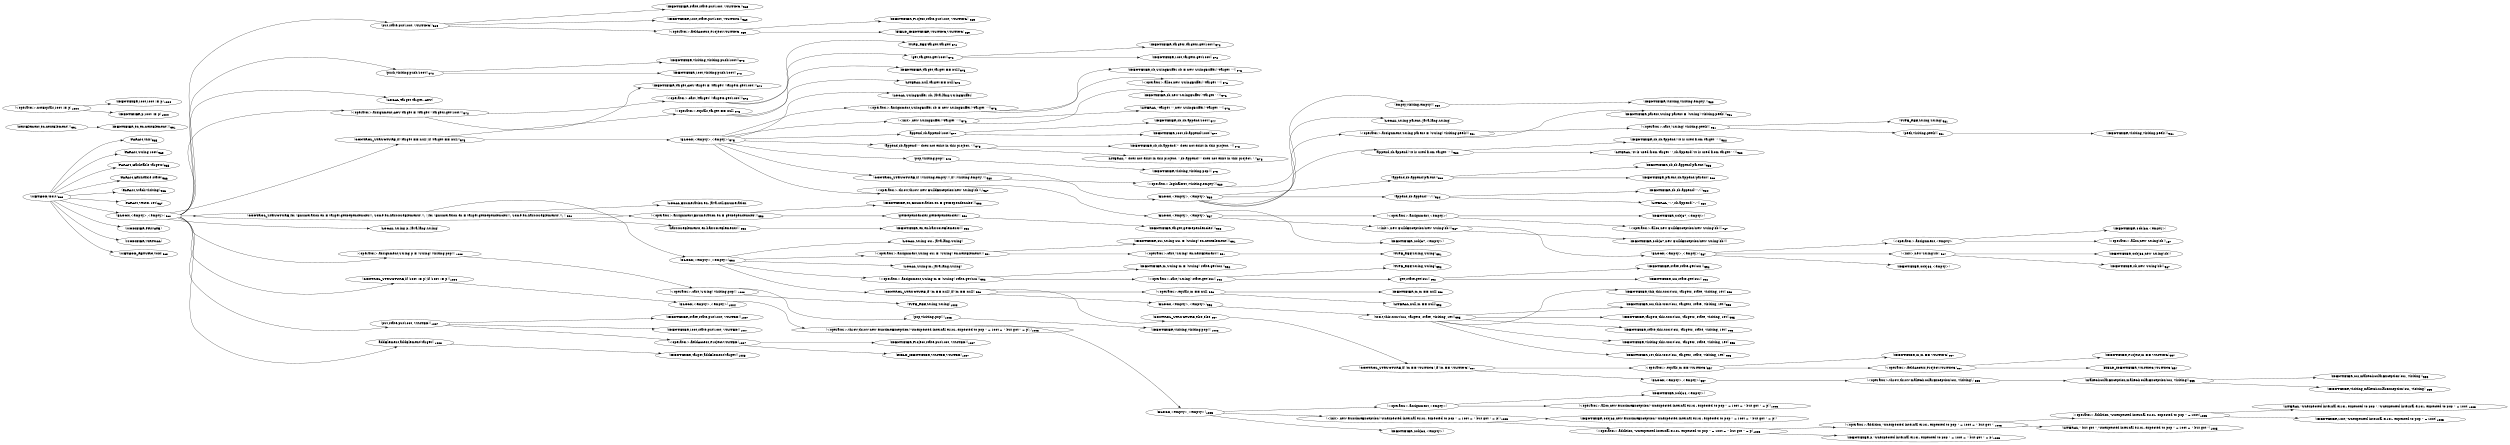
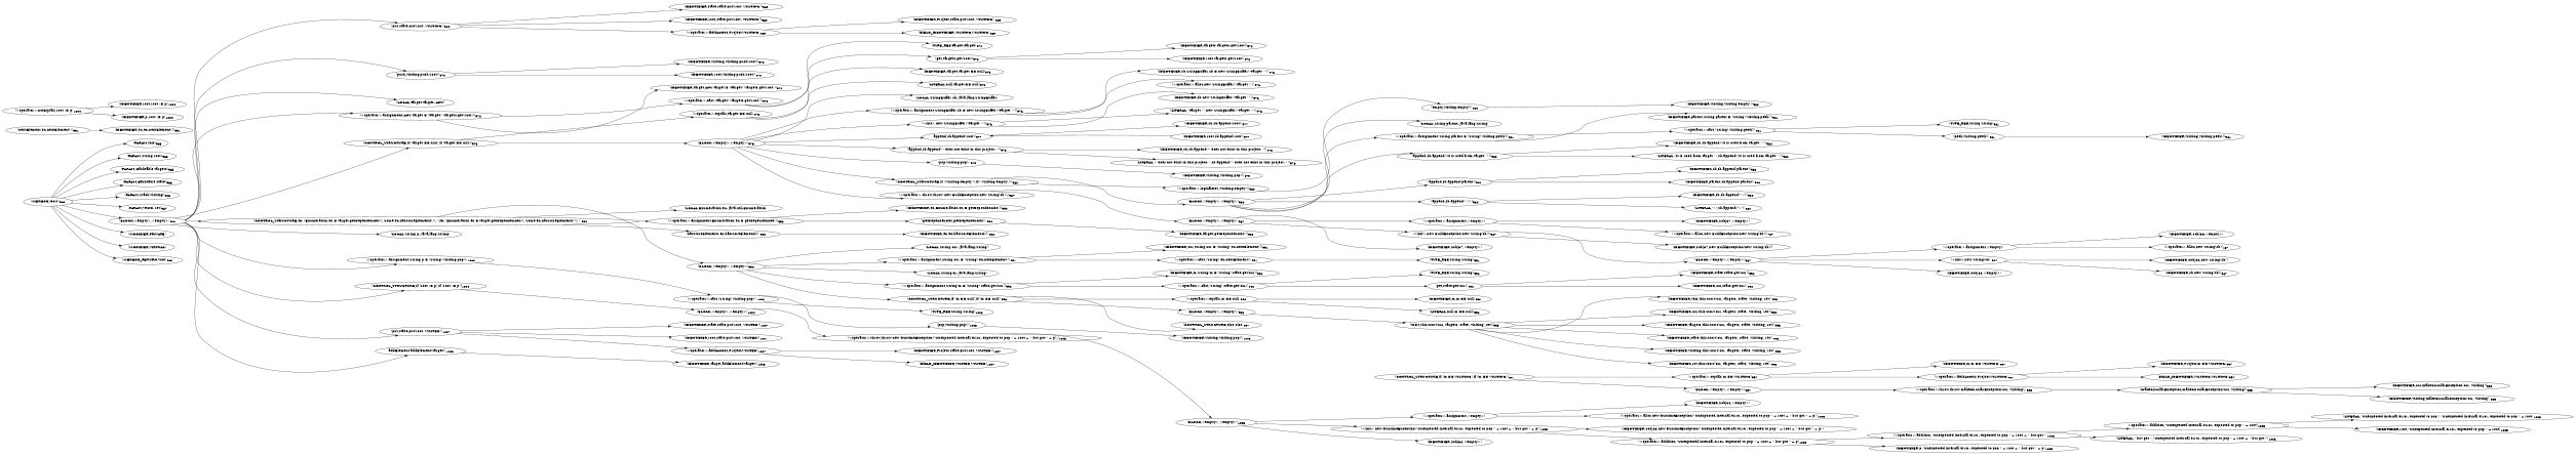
  digraph {
    rankdir=LR
    n1 [label=<(METHOD,tsort)<SUB>965</SUB>>]
    n2 [label=<(PARAM,this)<SUB>965</SUB>>]
    n3 [label=<(PARAM,String root)<SUB>965</SUB>>]
    n4 [label=<(PARAM,Hashtable targets)<SUB>965</SUB>>]
    n5 [label=<(PARAM,Hashtable state)<SUB>966</SUB>>]
    n6 [label=<(PARAM,Stack visiting)<SUB>966</SUB>>]
    n7 [label=<(PARAM,Vector ret)<SUB>967</SUB>>]
    n8 [label=<(BLOCK,&lt;empty&gt;,&lt;empty&gt;)<SUB>968</SUB>>]
    n9 [label=<(MODIFIER,PRIVATE)>]
    n10 [label=<(MODIFIER,VIRTUAL)>]
    n11 [label=<(METHOD_RETURN,void)<SUB>965</SUB>>]
    n12 [label=<(put,state.put(root, VISITING))<SUB>969</SUB>>]
    n13 [label=<(push,visiting.push(root))<SUB>970</SUB>>]
    n14 [label=<(LOCAL,Target target: ANY)>]
    n15 [label=<(&lt;operator&gt;.assignment,ANY target = (Target) (targets.get(root)))<SUB>972</SUB>>]
    n16 [label=<(CONTROL_STRUCTURE,if (target == null),if (target == null))<SUB>975</SUB>>]
    n17 [label=<(CONTROL_STRUCTURE,for (Enumeration en = target.getDependencies(); Some(en.hasMoreElements()); ),for (Enumeration en = target.getDependencies(); Some(en.hasMoreElements()); ))<SUB>990</SUB>>]
    n18 [label=<(LOCAL,String p: java.lang.String)>]
    n19 [label=<(&lt;operator&gt;.assignment,String p = (String) visiting.pop())<SUB>1003</SUB>>]
    n20 [label=<(CONTROL_STRUCTURE,if (root != p),if (root != p))<SUB>1004</SUB>>]
    n21 [label=<(put,state.put(root, VISITED))<SUB>1007</SUB>>]
    n22 [label=<(addElement,addElement(target))<SUB>1008</SUB>>]
    n23 [label=<(IDENTIFIER,state,state.put(root, VISITING))<SUB>969</SUB>>]
    n24 [label=<(IDENTIFIER,root,state.put(root, VISITING))<SUB>969</SUB>>]
    n25 [label=<(&lt;operator&gt;.fieldAccess,Project.VISITING)<SUB>969</SUB>>]
    n26 [label=<(IDENTIFIER,visiting,visiting.push(root))<SUB>970</SUB>>]
    n27 [label=<(IDENTIFIER,root,visiting.push(root))<SUB>970</SUB>>]
    n28 [label=<(IDENTIFIER,target,ANY target = (Target) (targets.get(root)))<SUB>972</SUB>>]
    n29 [label=<(&lt;operator&gt;.cast,(Target) (targets.get(root)))<SUB>972</SUB>>]
    n30 [label=<(&lt;operator&gt;.equals,target == null)<SUB>975</SUB>>]
    n31 [label=<(BLOCK,&lt;empty&gt;,&lt;empty&gt;)<SUB>975</SUB>>]
    n32 [label=<(LOCAL,Enumeration en: java.util.Enumeration)>]
    n33 [label=<(&lt;operator&gt;.assignment,Enumeration en = getDependencies())<SUB>990</SUB>>]
    n34 [label=<(hasMoreElements,en.hasMoreElements())<SUB>990</SUB>>]
    n35 [label=<(BLOCK,&lt;empty&gt;,&lt;empty&gt;)<SUB>990</SUB>>]
    n36 [label=<(&lt;operator&gt;.cast,(String) visiting.pop())<SUB>1003</SUB>>]
    n37 [label=<(BLOCK,&lt;empty&gt;,&lt;empty&gt;)<SUB>1004</SUB>>]
    n38 [label=<(IDENTIFIER,state,state.put(root, VISITED))<SUB>1007</SUB>>]
    n39 [label=<(IDENTIFIER,root,state.put(root, VISITED))<SUB>1007</SUB>>]
    n40 [label=<(&lt;operator&gt;.fieldAccess,Project.VISITED)<SUB>1007</SUB>>]
    n41 [label=<(IDENTIFIER,target,addElement(target))<SUB>1008</SUB>>]
    n42 [label=<(IDENTIFIER,Project,state.put(root, VISITING))<SUB>969</SUB>>]
    n43 [label=<(FIELD_IDENTIFIER,VISITING,VISITING)<SUB>969</SUB>>]
    n44 [label=<(TYPE_REF,Target,Target)<SUB>972</SUB>>]
    n45 [label=<(get,targets.get(root))<SUB>972</SUB>>]
    n46 [label=<(IDENTIFIER,targets,targets.get(root))<SUB>972</SUB>>]
    n47 [label=<(IDENTIFIER,root,targets.get(root))<SUB>972</SUB>>]
    n48 [label=<(IDENTIFIER,target,target == null)<SUB>975</SUB>>]
    n49 [label=<(LITERAL,null,target == null)<SUB>975</SUB>>]
    n50 [label=<(LOCAL,StringBuffer sb: java.lang.StringBuffer)>]
    n51 [label=<(&lt;operator&gt;.assignment,StringBuffer sb = new StringBuffer(&quot;Target `&quot;))<SUB>976</SUB>>]
    n52 [label=<(&lt;init&gt;,new StringBuffer(&quot;Target `&quot;))<SUB>976</SUB>>]
    n53 [label=<(append,sb.append(root))<SUB>977</SUB>>]
    n54 [label=<(append,sb.append(&quot;' does not exist in this project. &quot;))<SUB>978</SUB>>]
    n55 [label=<(pop,visiting.pop())<SUB>979</SUB>>]
    n56 [label=<(CONTROL_STRUCTURE,if (!visiting.empty()),if (!visiting.empty()))<SUB>980</SUB>>]
    n57 [label=<(&lt;operator&gt;.throw,throw new BuildException(new String(sb));)<SUB>987</SUB>>]
    n58 [label=<(IDENTIFIER,sb,StringBuffer sb = new StringBuffer(&quot;Target `&quot;))<SUB>976</SUB>>]
    n59 [label=<(&lt;operator&gt;.alloc,new StringBuffer(&quot;Target `&quot;))<SUB>976</SUB>>]
    n60 [label=<(IDENTIFIER,sb,new StringBuffer(&quot;Target `&quot;))<SUB>976</SUB>>]
    n61 [label=<(LITERAL,&quot;Target `&quot;,new StringBuffer(&quot;Target `&quot;))<SUB>976</SUB>>]
    n62 [label=<(IDENTIFIER,sb,sb.append(root))<SUB>977</SUB>>]
    n63 [label=<(IDENTIFIER,root,sb.append(root))<SUB>977</SUB>>]
    n64 [label=<(IDENTIFIER,sb,sb.append(&quot;' does not exist in this project. &quot;))<SUB>978</SUB>>]
    n65 [label=<(LITERAL,&quot;' does not exist in this project. &quot;,sb.append(&quot;' does not exist in this project. &quot;))<SUB>978</SUB>>]
    n66 [label=<(IDENTIFIER,visiting,visiting.pop())<SUB>979</SUB>>]
    n67 [label=<(&lt;operator&gt;.logicalNot,!visiting.empty())<SUB>980</SUB>>]
    n68 [label=<(BLOCK,&lt;empty&gt;,&lt;empty&gt;)<SUB>980</SUB>>]
    n69 [label=<(BLOCK,&lt;empty&gt;,&lt;empty&gt;)<SUB>987</SUB>>]
    n70 [label=<(empty,visiting.empty())<SUB>980</SUB>>]
    n71 [label=<(LOCAL,String parent: java.lang.String)>]
    n72 [label=<(&lt;operator&gt;.assignment,String parent = (String) visiting.peek())<SUB>981</SUB>>]
    n73 [label=<(append,sb.append(&quot;It is used from target `&quot;))<SUB>982</SUB>>]
    n74 [label=<(append,sb.append(parent))<SUB>983</SUB>>]
    n75 [label=<(append,sb.append(&quot;'.&quot;))<SUB>984</SUB>>]
    n76 [label=<(IDENTIFIER,visiting,visiting.empty())<SUB>980</SUB>>]
    n77 [label=<(IDENTIFIER,parent,String parent = (String) visiting.peek())<SUB>981</SUB>>]
    n78 [label=<(&lt;operator&gt;.cast,(String) visiting.peek())<SUB>981</SUB>>]
    n79 [label=<(IDENTIFIER,sb,sb.append(&quot;It is used from target `&quot;))<SUB>982</SUB>>]
    n80 [label=<(LITERAL,&quot;It is used from target `&quot;,sb.append(&quot;It is used from target `&quot;))<SUB>982</SUB>>]
    n81 [label=<(IDENTIFIER,sb,sb.append(parent))<SUB>983</SUB>>]
    n82 [label=<(IDENTIFIER,parent,sb.append(parent))<SUB>983</SUB>>]
    n83 [label=<(IDENTIFIER,sb,sb.append(&quot;'.&quot;))<SUB>984</SUB>>]
    n84 [label=<(LITERAL,&quot;'.&quot;,sb.append(&quot;'.&quot;))<SUB>984</SUB>>]
    n85 [label=<(TYPE_REF,String,String)<SUB>981</SUB>>]
    n86 [label=<(peek,visiting.peek())<SUB>981</SUB>>]
    n87 [label=<(IDENTIFIER,visiting,visiting.peek())<SUB>981</SUB>>]
    n88 [label=<(&lt;operator&gt;.assignment,&lt;empty&gt;)>]
    n89 [label=<(&lt;init&gt;,new BuildException(new String(sb)))<SUB>987</SUB>>]
    n90 [label=<(IDENTIFIER,$obj67,&lt;empty&gt;)>]
    n91 [label=<(IDENTIFIER,$obj67,&lt;empty&gt;)>]
    n92 [label=<(&lt;operator&gt;.alloc,new BuildException(new String(sb)))<SUB>787</SUB>>]
    n93 [label=<(IDENTIFIER,$obj67,new BuildException(new String(sb)))>]
    n94 [label=<(BLOCK,&lt;empty&gt;,&lt;empty&gt;)<SUB>987</SUB>>]
    n95 [label=<(&lt;operator&gt;.assignment,&lt;empty&gt;)>]
    n96 [label=<(&lt;init&gt;,new String(sb))<SUB>987</SUB>>]
    n97 [label=<(IDENTIFIER,$obj66,&lt;empty&gt;)>]
    n98 [label=<(IDENTIFIER,$obj66,&lt;empty&gt;)>]
    n99 [label=<(&lt;operator&gt;.alloc,new String(sb))<SUB>187</SUB>>]
    n100 [label=<(IDENTIFIER,$obj66,new String(sb))>]
    n101 [label=<(IDENTIFIER,sb,new String(sb))<SUB>987</SUB>>]
    n102 [label=<(IDENTIFIER,en,Enumeration en = getDependencies())<SUB>990</SUB>>]
    n103 [label=<(getDependencies,getDependencies())<SUB>990</SUB>>]
    n104 [label=<(IDENTIFIER,en,en.hasMoreElements())<SUB>990</SUB>>]
    n105 [label=<(LOCAL,String cur: java.lang.String)>]
    n106 [label=<(&lt;operator&gt;.assignment,String cur = (String) en.nextElement())<SUB>991</SUB>>]
    n107 [label=<(LOCAL,String m: java.lang.String)>]
    n108 [label=<(&lt;operator&gt;.assignment,String m = (String) state.get(cur))<SUB>992</SUB>>]
    n109 [label=<(CONTROL_STRUCTURE,if (m == null),if (m == null))<SUB>993</SUB>>]
    n110 [label=<(IDENTIFIER,target,getDependencies())<SUB>990</SUB>>]
    n111 [label=<(IDENTIFIER,cur,String cur = (String) en.nextElement())<SUB>991</SUB>>]
    n112 [label=<(&lt;operator&gt;.cast,(String) en.nextElement())<SUB>991</SUB>>]
    n113 [label=<(IDENTIFIER,m,String m = (String) state.get(cur))<SUB>992</SUB>>]
    n114 [label=<(&lt;operator&gt;.cast,(String) state.get(cur))<SUB>992</SUB>>]
    n115 [label=<(&lt;operator&gt;.equals,m == null)<SUB>993</SUB>>]
    n116 [label=<(BLOCK,&lt;empty&gt;,&lt;empty&gt;)<SUB>993</SUB>>]
    n117 [label=<(CONTROL_STRUCTURE,else,else)<SUB>997</SUB>>]
    n118 [label=<(TYPE_REF,String,String)<SUB>991</SUB>>]
    n119 [label=<(nextElement,en.nextElement())<SUB>991</SUB>>]
    n120 [label=<(IDENTIFIER,en,en.nextElement())<SUB>991</SUB>>]
    n121 [label=<(TYPE_REF,String,String)<SUB>992</SUB>>]
    n122 [label=<(get,state.get(cur))<SUB>992</SUB>>]
    n123 [label=<(IDENTIFIER,state,state.get(cur))<SUB>992</SUB>>]
    n124 [label=<(IDENTIFIER,cur,state.get(cur))<SUB>992</SUB>>]
    n125 [label=<(IDENTIFIER,m,m == null)<SUB>993</SUB>>]
    n126 [label=<(LITERAL,null,m == null)<SUB>993</SUB>>]
    n127 [label=<(tsort,this.tsort(cur, targets, state, visiting, ret))<SUB>995</SUB>>]
    n128 [label=<(CONTROL_STRUCTURE,if (m == VISITING),if (m == VISITING))<SUB>997</SUB>>]
    n129 [label=<(IDENTIFIER,this,this.tsort(cur, targets, state, visiting, ret))<SUB>995</SUB>>]
    n130 [label=<(IDENTIFIER,cur,this.tsort(cur, targets, state, visiting, ret))<SUB>995</SUB>>]
    n131 [label=<(IDENTIFIER,targets,this.tsort(cur, targets, state, visiting, ret))<SUB>995</SUB>>]
    n132 [label=<(IDENTIFIER,state,this.tsort(cur, targets, state, visiting, ret))<SUB>995</SUB>>]
    n133 [label=<(IDENTIFIER,visiting,this.tsort(cur, targets, state, visiting, ret))<SUB>995</SUB>>]
    n134 [label=<(IDENTIFIER,ret,this.tsort(cur, targets, state, visiting, ret))<SUB>995</SUB>>]
    n135 [label=<(&lt;operator&gt;.equals,m == VISITING)<SUB>997</SUB>>]
    n136 [label=<(BLOCK,&lt;empty&gt;,&lt;empty&gt;)<SUB>997</SUB>>]
    n137 [label=<(IDENTIFIER,m,m == VISITING)<SUB>997</SUB>>]
    n138 [label=<(&lt;operator&gt;.fieldAccess,Project.VISITING)<SUB>997</SUB>>]
    n139 [label=<(&lt;operator&gt;.throw,throw makeCircularException(cur, visiting);)<SUB>999</SUB>>]
    n140 [label=<(IDENTIFIER,Project,m == VISITING)<SUB>997</SUB>>]
    n141 [label=<(FIELD_IDENTIFIER,VISITING,VISITING)<SUB>997</SUB>>]
    n142 [label=<(makeCircularException,makeCircularException(cur, visiting))<SUB>999</SUB>>]
    n143 [label=<(IDENTIFIER,cur,makeCircularException(cur, visiting))<SUB>999</SUB>>]
    n144 [label=<(IDENTIFIER,visiting,makeCircularException(cur, visiting))<SUB>999</SUB>>]
    n145 [label=<(TYPE_REF,String,String)<SUB>1003</SUB>>]
    n146 [label=<(pop,visiting.pop())<SUB>1003</SUB>>]
    n147 [label=<(IDENTIFIER,visiting,visiting.pop())<SUB>1003</SUB>>]
    n148 [label=<(&lt;operator&gt;.notEquals,root != p)<SUB>1004</SUB>>]
    n149 [label=<(IDENTIFIER,root,root != p)<SUB>1004</SUB>>]
    n150 [label=<(IDENTIFIER,p,root != p)<SUB>1004</SUB>>]
    n151 [label=<(&lt;operator&gt;.throw,throw new RuntimeException(&quot;Unexpected internal error: expected to pop &quot; + root + &quot; but got &quot; + p);)<SUB>1005</SUB>>]
    n152 [label=<(BLOCK,&lt;empty&gt;,&lt;empty&gt;)<SUB>1005</SUB>>]
    n153 [label=<(&lt;operator&gt;.assignment,&lt;empty&gt;)>]
    n154 [label=<(&lt;init&gt;,new RuntimeException(&quot;Unexpected internal error: expected to pop &quot; + root + &quot; but got &quot; + p))<SUB>1005</SUB>>]
    n155 [label=<(IDENTIFIER,$obj68,&lt;empty&gt;)>]
    n156 [label=<(IDENTIFIER,$obj68,&lt;empty&gt;)>]
    n157 [label=<(&lt;operator&gt;.alloc,new RuntimeException(&quot;Unexpected internal error: expected to pop &quot; + root + &quot; but got &quot; + p))<SUB>1005</SUB>>]
    n158 [label=<(IDENTIFIER,$obj68,new RuntimeException(&quot;Unexpected internal error: expected to pop &quot; + root + &quot; but got &quot; + p))>]
    n159 [label=<(&lt;operator&gt;.addition,&quot;Unexpected internal error: expected to pop &quot; + root + &quot; but got &quot; + p)<SUB>1005</SUB>>]
    n160 [label=<(&lt;operator&gt;.addition,&quot;Unexpected internal error: expected to pop &quot; + root + &quot; but got &quot;)<SUB>1005</SUB>>]
    n161 [label=<(IDENTIFIER,p,&quot;Unexpected internal error: expected to pop &quot; + root + &quot; but got &quot; + p)<SUB>1005</SUB>>]
    n162 [label=<(&lt;operator&gt;.addition,&quot;Unexpected internal error: expected to pop &quot; + root)<SUB>1005</SUB>>]
    n163 [label=<(LITERAL,&quot; but got &quot;,&quot;Unexpected internal error: expected to pop &quot; + root + &quot; but got &quot;)<SUB>1005</SUB>>]
    n164 [label=<(LITERAL,&quot;Unexpected internal error: expected to pop &quot;,&quot;Unexpected internal error: expected to pop &quot; + root)<SUB>1005</SUB>>]
    n165 [label=<(IDENTIFIER,root,&quot;Unexpected internal error: expected to pop &quot; + root)<SUB>1005</SUB>>]
    n166 [label=<(IDENTIFIER,Project,state.put(root, VISITED))<SUB>1007</SUB>>]
    n167 [label=<(FIELD_IDENTIFIER,VISITED,VISITED)<SUB>1007</SUB>>]
    n1 -> n2
    n1 -> n3
    n1 -> n4
    n1 -> n5
    n1 -> n6
    n1 -> n7
    n1 -> n8
    n1 -> n9
    n1 -> n10
    n1 -> n11
    n8 -> n12
    n8 -> n13
    n8 -> n14
    n8 -> n15
    n8 -> n16
    n8 -> n17
    n8 -> n18
    n8 -> n19
    n8 -> n20
    n8 -> n21
    n8 -> n22
    n12 -> n23
    n12 -> n24
    n12 -> n25
    n13 -> n26
    n13 -> n27
    n15 -> n28
    n15 -> n29
    n16 -> n30
    n16 -> n31
    n17 -> n32
    n17 -> n33
    n17 -> n34
    n17 -> n35
    n19 -> n36
    n20 -> n37
    n21 -> n38
    n21 -> n39
    n21 -> n40
    n22 -> n41
    n25 -> n42
    n25 -> n43
    n29 -> n44
    n29 -> n45
    n30 -> n48
    n30 -> n49
    n31 -> n50
    n31 -> n51
    n31 -> n52
    n31 -> n53
    n31 -> n54
    n31 -> n55
    n31 -> n56
    n31 -> n57
    n33 -> n102
    n33 -> n103
    n34 -> n104
    n35 -> n105
    n35 -> n106
    n35 -> n107
    n35 -> n108
    n35 -> n109
    n36 -> n145
    n36 -> n146
    n37 -> n151
    n40 -> n166
    n40 -> n167
    n45 -> n46
    n45 -> n47
    n51 -> n58
    n51 -> n59
    n52 -> n60
    n52 -> n61
    n53 -> n62
-   n53 -> n63
+   n63 -> n53
    n54 -> n64
    n54 -> n65
    n55 -> n66
    n56 -> n67
    n56 -> n68
    n57 -> n69
    n67 -> n70
    n68 -> n71
    n68 -> n72
    n68 -> n73
    n68 -> n74
    n68 -> n75
    n69 -> n88
    n69 -> n89
    n69 -> n90
    n70 -> n76
    n72 -> n77
    n72 -> n78
    n73 -> n79
    n73 -> n80
    n74 -> n81
    n74 -> n82
    n75 -> n83
    n75 -> n84
    n78 -> n85
    n78 -> n86
    n86 -> n87
    n88 -> n91
    n88 -> n92
    n89 -> n93
    n89 -> n94
    n94 -> n95
    n94 -> n96
    n94 -> n97
    n95 -> n98
    n95 -> n99
    n96 -> n100
    n96 -> n101
    n103 -> n110
    n106 -> n111
    n106 -> n112
    n108 -> n113
    n108 -> n114
    n109 -> n115
    n109 -> n116
    n109 -> n117
    n112 -> n118
    n114 -> n121
    n114 -> n122
    n115 -> n125
    n115 -> n126
    n116 -> n127
-   n117 -> n128
    n119 -> n120
    n122 -> n123
    n122 -> n124
    n127 -> n129
    n127 -> n130
    n127 -> n131
    n127 -> n132
    n127 -> n133
    n127 -> n134
    n128 -> n135
    n128 -> n136
    n135 -> n137
    n135 -> n138
    n136 -> n139
    n138 -> n140
    n138 -> n141
    n139 -> n142
    n142 -> n143
    n142 -> n144
    n146 -> n147
    n148 -> n149
    n148 -> n150
    n151 -> n152
    n152 -> n153
    n152 -> n154
    n152 -> n155
    n153 -> n156
    n153 -> n157
    n154 -> n158
    n154 -> n159
    n159 -> n160
    n159 -> n161
    n160 -> n162
    n160 -> n163
    n162 -> n164
    n162 -> n165
  }
